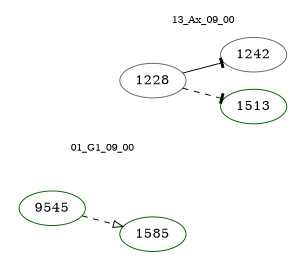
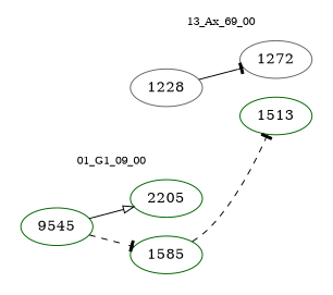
  digraph {
    rankdir=LR
    node [color=darkgreen]
    edge [arrowhead=tee color=black style=solid]
    n1 [color=gray40 label=1228]
-   n2 [color=gray40 label=1242]
+   n2 [color=gray40 label=1272]
    n3 [label=1513]
    n4 [label=9545]
    n5 [label=1585]
+   n6 [label=2205]
    subgraph cluster_1 {
      color=white
      fontsize=10
-     label="13_Ax_09_00"
+     label="13_Ax_69_00"
      n1
      n2
      n3
    }
    subgraph cluster_2 {
      color=white
      fontsize=10
      label="01_G1_09_00"
      n4
      n5
+     n6
    }
    n1 -> n2
-   n1 -> n3 [style=dashed]
-   n4 -> n5 [arrowhead=onormal style=dashed]
+   n5 -> n3 [style=dashed]
+   n4 -> n5 [style=dashed]
+   n4 -> n6 [arrowhead=onormal]
  }
